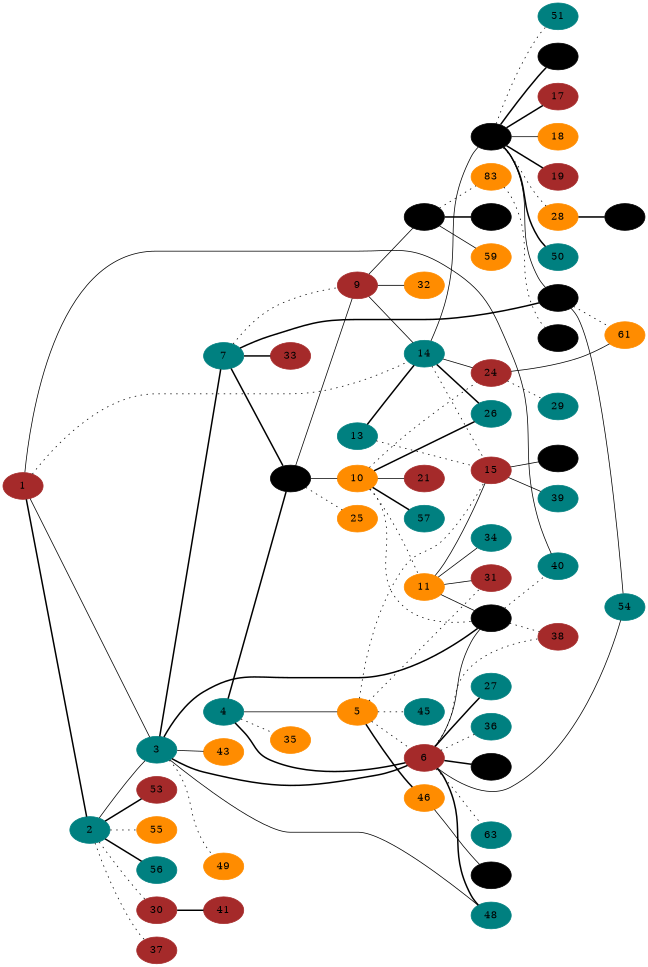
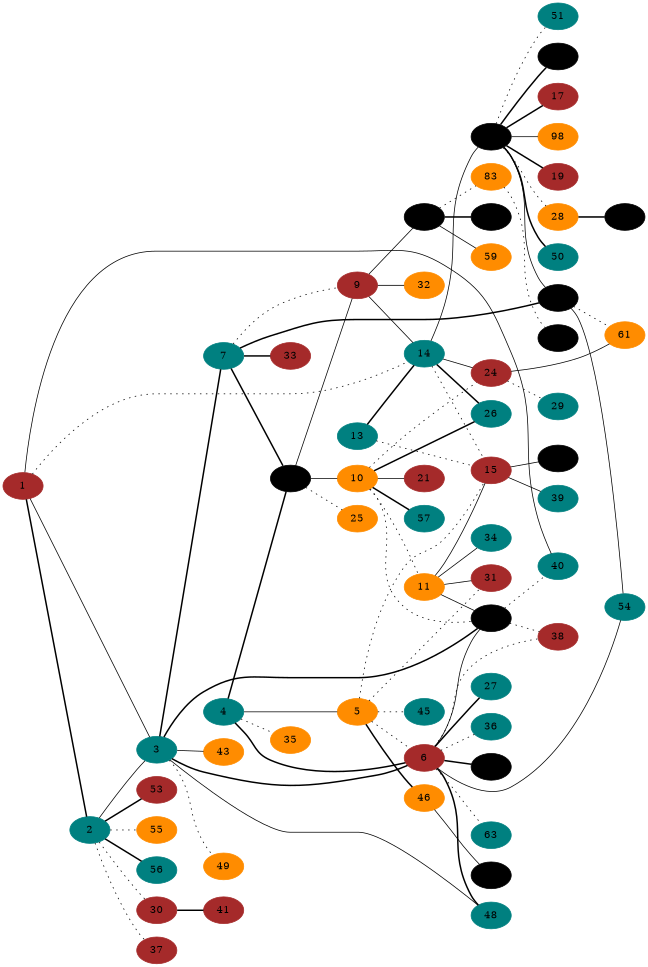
  graph {
    rankdir=LR
    node [color=teal style=filled]
    edge [style=solid]
    1 [color=brown]
    2
    3
    14
    40
    30 [color=brown]
    37 [color=brown]
    53 [color=brown]
    55 [color=darkorange]
    56
    6 [color=brown]
    7
    12 [color=black]
    43 [color=darkorange]
    48
    49 [color=darkorange]
    15 [color=brown]
    24 [color=brown]
    26
    16 [color=black]
    41 [color=brown]
    27
    36
    38 [color=brown]
    42 [color=black]
    54
    63
    8 [color=black]
    9 [color=brown]
    20 [color=black]
    33 [color=brown]
    4
    5 [color=darkorange]
    35 [color=darkorange]
    31 [color=brown]
    45
    46 [color=darkorange]
    10 [color=darkorange]
    25 [color=darkorange]
    39
    52 [color=black]
    22 [color=black]
    32 [color=darkorange]
    61 [color=darkorange]
    11 [color=darkorange]
    21 [color=brown]
    57
    n48 [color=darkorange label=83]
    44 [color=black]
    59 [color=darkorange]
    34
    29
    58 [color=black]
    13
    17 [color=brown]
-   18 [color=darkorange]
+   18 [color=darkorange label=98]
    19 [color=brown]
    28 [color=darkorange]
    50
    51
    62 [color=black]
    47 [color=black]
    60 [color=black]
    1 -- 2 [style=bold]
    1 -- 3
    1 -- 14 [style=dotted]
    1 -- 40
    2 -- 3
    2 -- 30 [style=dotted]
    2 -- 37 [style=dotted]
    2 -- 53 [style=bold]
    2 -- 55 [style=dotted]
    2 -- 56 [style=bold]
    3 -- 6 [style=bold]
    3 -- 7 [style=bold]
    3 -- 12 [style=bold]
    3 -- 43
    3 -- 48
    3 -- 49 [style=dotted]
    14 -- 15 [style=dotted]
    14 -- 24
    14 -- 26 [style=bold]
    14 -- 16
    30 -- 41 [style=bold]
    6 -- 12
    6 -- 48 [style=bold]
    6 -- 27 [style=bold]
    6 -- 36 [style=dotted]
    6 -- 38 [style=dotted]
    6 -- 42 [style=bold]
    6 -- 54
    6 -- 63 [style=dotted]
    7 -- 8 [style=bold]
    7 -- 9 [style=dotted]
    7 -- 20 [style=bold]
    7 -- 33 [style=bold]
    12 -- 40 [style=dotted]
    12 -- 38 [style=dotted]
    15 -- 39
    15 -- 52
    24 -- 61
    24 -- 29 [style=dotted]
    16 -- 20
    16 -- 17 [style=bold]
    16 -- 18
    16 -- 19 [style=bold]
    16 -- 28 [style=dotted]
    16 -- 50 [style=bold]
    16 -- 51 [style=dotted]
    16 -- 62 [style=bold]
    8 -- 9
    8 -- 10
    8 -- 25 [style=dotted]
    9 -- 14
    9 -- 22
    9 -- 32
    20 -- 54
    20 -- 61 [style=dotted]
    4 -- 6 [style=bold]
    4 -- 8 [style=bold]
    4 -- 5
    4 -- 35 [style=dotted]
    5 -- 6 [style=dotted]
    5 -- 15 [style=dotted]
    5 -- 31 [style=dotted]
    5 -- 45 [style=dotted]
    5 -- 46 [style=bold]
    46 -- 58
    10 -- 12 [style=dotted]
    10 -- 24 [style=dotted]
    10 -- 26 [style=bold]
    10 -- 11 [style=dotted]
    10 -- 21
    10 -- 57 [style=bold]
    22 -- n48 [style=dotted]
    22 -- 44 [style=bold]
    22 -- 59
    11 -- 12
    11 -- 15
    11 -- 31
    11 -- 34
    n48 -- 60 [style=dotted]
    13 -- 14 [style=bold]
    13 -- 15 [style=dotted]
    28 -- 47 [style=bold]
  }
